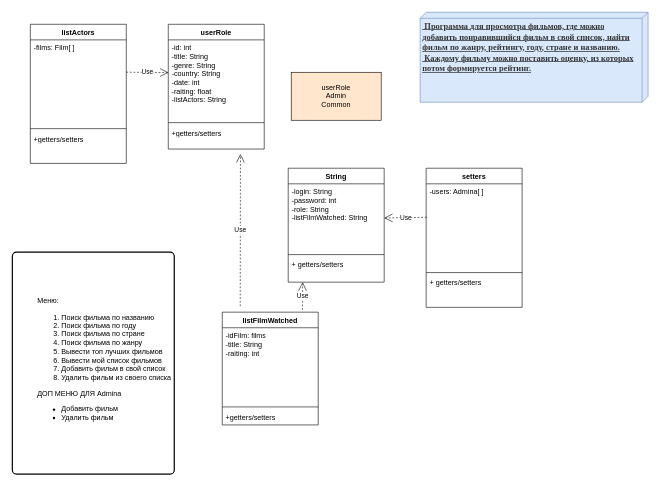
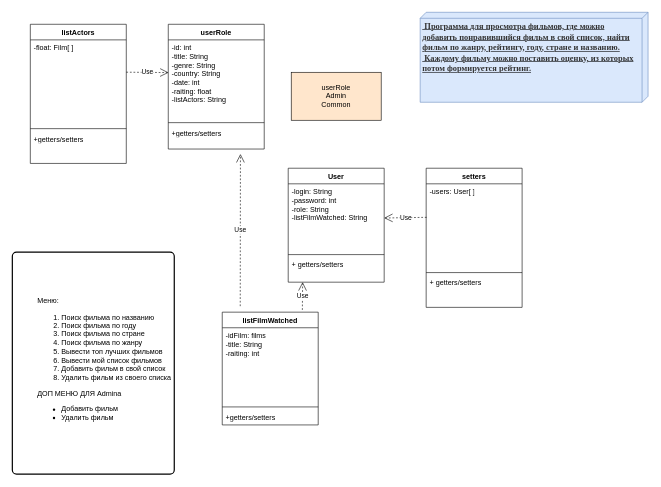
  <mxCell id="0" />
  <mxCell id="1" parent="0" />
- <mxCell id="2" value="String" style="swimlane;fontStyle=1;align=center;verticalAlign=top;childLayout=stackLayout;horizontal=1;startSize=26;horizontalStack=0;resizeParent=1;resizeParentMax=0;resizeLast=0;collapsible=1;marginBottom=0;whiteSpace=wrap;html=1;" parent="1" vertex="1"><mxGeometry x="480" y="280" width="160" height="190" as="geometry" /></mxCell>
+ <mxCell id="2" value="User" style="swimlane;fontStyle=1;align=center;verticalAlign=top;childLayout=stackLayout;horizontal=1;startSize=26;horizontalStack=0;resizeParent=1;resizeParentMax=0;resizeLast=0;collapsible=1;marginBottom=0;whiteSpace=wrap;html=1;" parent="1" vertex="1"><mxGeometry x="480" y="280" width="160" height="190" as="geometry" /></mxCell>
  <mxCell id="3" value="-login: String&lt;br&gt;-password: int&lt;br&gt;-role: String&lt;br&gt;-listFilmWatched: String" style="text;strokeColor=none;fillColor=none;align=left;verticalAlign=top;spacingLeft=4;spacingRight=4;overflow=hidden;rotatable=0;points=[[0,0.5],[1,0.5]];portConstraint=eastwest;whiteSpace=wrap;html=1;" parent="2" vertex="1"><mxGeometry y="26" width="160" height="114" as="geometry" /></mxCell>
  <mxCell id="4" value="" style="line;strokeWidth=1;fillColor=none;align=left;verticalAlign=middle;spacingTop=-1;spacingLeft=3;spacingRight=3;rotatable=0;labelPosition=right;points=[];portConstraint=eastwest;strokeColor=inherit;" parent="2" vertex="1"><mxGeometry y="140" width="160" height="8" as="geometry" /></mxCell>
  <mxCell id="5" value="+ getters/setters" style="text;strokeColor=none;fillColor=none;align=left;verticalAlign=top;spacingLeft=4;spacingRight=4;overflow=hidden;rotatable=0;points=[[0,0.5],[1,0.5]];portConstraint=eastwest;whiteSpace=wrap;html=1;" parent="2" vertex="1"><mxGeometry y="148" width="160" height="42" as="geometry" /></mxCell>
  <mxCell id="6" value="setters" style="swimlane;fontStyle=1;align=center;verticalAlign=top;childLayout=stackLayout;horizontal=1;startSize=26;horizontalStack=0;resizeParent=1;resizeParentMax=0;resizeLast=0;collapsible=1;marginBottom=0;whiteSpace=wrap;html=1;" parent="1" vertex="1"><mxGeometry x="710" y="280" width="160" height="232" as="geometry" /></mxCell>
- <mxCell id="7" value="-users: Admina[ ]" style="text;strokeColor=none;fillColor=none;align=left;verticalAlign=top;spacingLeft=4;spacingRight=4;overflow=hidden;rotatable=0;points=[[0,0.5],[1,0.5]];portConstraint=eastwest;whiteSpace=wrap;html=1;" parent="6" vertex="1"><mxGeometry y="26" width="160" height="144" as="geometry" /></mxCell>
+ <mxCell id="7" value="-users: User[ ]" style="text;strokeColor=none;fillColor=none;align=left;verticalAlign=top;spacingLeft=4;spacingRight=4;overflow=hidden;rotatable=0;points=[[0,0.5],[1,0.5]];portConstraint=eastwest;whiteSpace=wrap;html=1;" parent="6" vertex="1"><mxGeometry y="26" width="160" height="144" as="geometry" /></mxCell>
  <mxCell id="8" value="" style="line;strokeWidth=1;fillColor=none;align=left;verticalAlign=middle;spacingTop=-1;spacingLeft=3;spacingRight=3;rotatable=0;labelPosition=right;points=[];portConstraint=eastwest;strokeColor=inherit;" parent="6" vertex="1"><mxGeometry y="170" width="160" height="8" as="geometry" /></mxCell>
  <mxCell id="9" value="+ getters/setters" style="text;strokeColor=none;fillColor=none;align=left;verticalAlign=top;spacingLeft=4;spacingRight=4;overflow=hidden;rotatable=0;points=[[0,0.5],[1,0.5]];portConstraint=eastwest;whiteSpace=wrap;html=1;" parent="6" vertex="1"><mxGeometry y="178" width="160" height="54" as="geometry" /></mxCell>
  <mxCell id="10" value="userRole" style="swimlane;fontStyle=1;align=center;verticalAlign=top;childLayout=stackLayout;horizontal=1;startSize=26;horizontalStack=0;resizeParent=1;resizeParentMax=0;resizeLast=0;collapsible=1;marginBottom=0;whiteSpace=wrap;html=1;" parent="1" vertex="1"><mxGeometry x="280" y="40" width="160" height="208" as="geometry" /></mxCell>
  <mxCell id="11" value="-id: int&lt;br&gt;-title: String&lt;br&gt;-genre: String&lt;br&gt;-country: String&lt;br&gt;-date: int&lt;br&gt;-raiting: float&lt;br&gt;-listActors: String" style="text;strokeColor=none;fillColor=none;align=left;verticalAlign=top;spacingLeft=4;spacingRight=4;overflow=hidden;rotatable=0;points=[[0,0.5],[1,0.5]];portConstraint=eastwest;whiteSpace=wrap;html=1;" parent="10" vertex="1"><mxGeometry y="26" width="160" height="134" as="geometry" /></mxCell>
  <mxCell id="12" value="" style="line;strokeWidth=1;fillColor=none;align=left;verticalAlign=middle;spacingTop=-1;spacingLeft=3;spacingRight=3;rotatable=0;labelPosition=right;points=[];portConstraint=eastwest;strokeColor=inherit;" parent="10" vertex="1"><mxGeometry y="160" width="160" height="8" as="geometry" /></mxCell>
  <mxCell id="13" value="+getters/setters" style="text;strokeColor=none;fillColor=none;align=left;verticalAlign=top;spacingLeft=4;spacingRight=4;overflow=hidden;rotatable=0;points=[[0,0.5],[1,0.5]];portConstraint=eastwest;whiteSpace=wrap;html=1;" parent="10" vertex="1"><mxGeometry y="168" width="160" height="40" as="geometry" /></mxCell>
  <mxCell id="14" value="&lt;blockquote style=&quot;margin: 0 0 0 40px; border: none; padding: 0px;&quot;&gt;Меню:&lt;/blockquote&gt;&lt;blockquote style=&quot;margin: 0 0 0 40px; border: none; padding: 0px;&quot;&gt;&lt;ol&gt;&lt;li&gt;Поиск фильма по названию&lt;/li&gt;&lt;li&gt;Поиск фильма по году&lt;/li&gt;&lt;li&gt;Поиск фильма по стране&lt;/li&gt;&lt;li&gt;Поиск фильма по жанру&lt;/li&gt;&lt;li&gt;Вывести топ лучших фильмов&lt;/li&gt;&lt;li&gt;Вывести мой список фильмов&lt;/li&gt;&lt;li&gt;Добавить фильм в свой список&lt;/li&gt;&lt;li&gt;Удалить фильм из своего списка&lt;/li&gt;&lt;/ol&gt;ДОП МЕНЮ ДЛЯ Admina&amp;nbsp;&lt;/blockquote&gt;&lt;blockquote style=&quot;margin: 0 0 0 40px; border: none; padding: 0px;&quot;&gt;&lt;ul&gt;&lt;li&gt;Добавить фильм&lt;/li&gt;&lt;li&gt;Удалить фильм&lt;/li&gt;&lt;/ul&gt;&lt;/blockquote&gt;" style="rounded=1;whiteSpace=wrap;html=1;absoluteArcSize=1;arcSize=14;strokeWidth=2;align=left;" parent="1" vertex="1"><mxGeometry x="20" y="420" width="270" height="370" as="geometry" /></mxCell>
  <mxCell id="15" value="listActors" style="swimlane;fontStyle=1;align=center;verticalAlign=top;childLayout=stackLayout;horizontal=1;startSize=26;horizontalStack=0;resizeParent=1;resizeParentMax=0;resizeLast=0;collapsible=1;marginBottom=0;whiteSpace=wrap;html=1;" parent="1" vertex="1"><mxGeometry x="50" y="40" width="160" height="232" as="geometry" /></mxCell>
- <mxCell id="16" value="-films: Film[ ]" style="text;strokeColor=none;fillColor=none;align=left;verticalAlign=top;spacingLeft=4;spacingRight=4;overflow=hidden;rotatable=0;points=[[0,0.5],[1,0.5]];portConstraint=eastwest;whiteSpace=wrap;html=1;" parent="15" vertex="1"><mxGeometry y="26" width="160" height="144" as="geometry" /></mxCell>
+ <mxCell id="16" value="-float: Film[ ]" style="text;strokeColor=none;fillColor=none;align=left;verticalAlign=top;spacingLeft=4;spacingRight=4;overflow=hidden;rotatable=0;points=[[0,0.5],[1,0.5]];portConstraint=eastwest;whiteSpace=wrap;html=1;" parent="15" vertex="1"><mxGeometry y="26" width="160" height="144" as="geometry" /></mxCell>
  <mxCell id="17" value="" style="line;strokeWidth=1;fillColor=none;align=left;verticalAlign=middle;spacingTop=-1;spacingLeft=3;spacingRight=3;rotatable=0;labelPosition=right;points=[];portConstraint=eastwest;strokeColor=inherit;" parent="15" vertex="1"><mxGeometry y="170" width="160" height="8" as="geometry" /></mxCell>
  <mxCell id="18" value="+getters/setters" style="text;strokeColor=none;fillColor=none;align=left;verticalAlign=top;spacingLeft=4;spacingRight=4;overflow=hidden;rotatable=0;points=[[0,0.5],[1,0.5]];portConstraint=eastwest;whiteSpace=wrap;html=1;" parent="15" vertex="1"><mxGeometry y="178" width="160" height="54" as="geometry" /></mxCell>
  <mxCell id="19" value="Use" style="endArrow=open;endSize=12;dashed=1;html=1;rounded=0;exitX=0.005;exitY=0.388;exitDx=0;exitDy=0;exitPerimeter=0;entryX=1;entryY=0.5;entryDx=0;entryDy=0;" parent="1" source="7" target="3" edge="1"><mxGeometry width="160" relative="1" as="geometry"><mxPoint x="400" y="260" as="sourcePoint" /><mxPoint x="560" y="260" as="targetPoint" /></mxGeometry></mxCell>
  <mxCell id="20" value="Use" style="endArrow=open;endSize=12;dashed=1;html=1;rounded=0;exitX=1;exitY=0.374;exitDx=0;exitDy=0;entryX=0.003;entryY=0.407;entryDx=0;entryDy=0;entryPerimeter=0;exitPerimeter=0;" parent="1" source="16" target="11" edge="1"><mxGeometry width="160" relative="1" as="geometry"><mxPoint x="240" y="140" as="sourcePoint" /><mxPoint x="500" y="252" as="targetPoint" /></mxGeometry></mxCell>
  <mxCell id="21" value="userRole&lt;br&gt;Admin&lt;br&gt;Common" style="html=1;whiteSpace=wrap;fillColor=#ffe6cc;" parent="1" vertex="1"><mxGeometry x="485" y="120" width="150" height="80" as="geometry" /></mxCell>
  <mxCell id="22" value="listFilmWatched" style="swimlane;fontStyle=1;align=center;verticalAlign=top;childLayout=stackLayout;horizontal=1;startSize=26;horizontalStack=0;resizeParent=1;resizeParentMax=0;resizeLast=0;collapsible=1;marginBottom=0;whiteSpace=wrap;html=1;" parent="1" vertex="1"><mxGeometry x="370" y="520" width="160" height="188" as="geometry" /></mxCell>
  <mxCell id="23" value="-idFilm: films&lt;br&gt;-title: String&lt;br&gt;-raiting: int" style="text;strokeColor=none;fillColor=none;align=left;verticalAlign=top;spacingLeft=4;spacingRight=4;overflow=hidden;rotatable=0;points=[[0,0.5],[1,0.5]];portConstraint=eastwest;whiteSpace=wrap;html=1;" parent="22" vertex="1"><mxGeometry y="26" width="160" height="128" as="geometry" /></mxCell>
  <mxCell id="24" value="" style="line;strokeWidth=1;fillColor=none;align=left;verticalAlign=middle;spacingTop=-1;spacingLeft=3;spacingRight=3;rotatable=0;labelPosition=right;points=[];portConstraint=eastwest;strokeColor=inherit;" parent="22" vertex="1"><mxGeometry y="154" width="160" height="8" as="geometry" /></mxCell>
  <mxCell id="25" value="+getters/setters" style="text;strokeColor=none;fillColor=none;align=left;verticalAlign=top;spacingLeft=4;spacingRight=4;overflow=hidden;rotatable=0;points=[[0,0.5],[1,0.5]];portConstraint=eastwest;whiteSpace=wrap;html=1;" parent="22" vertex="1"><mxGeometry y="162" width="160" height="26" as="geometry" /></mxCell>
  <mxCell id="26" value="Use" style="endArrow=open;endSize=12;dashed=1;html=1;rounded=0;entryX=0.752;entryY=1.208;entryDx=0;entryDy=0;entryPerimeter=0;" parent="1" target="13" edge="1"><mxGeometry width="160" relative="1" as="geometry"><mxPoint x="400" y="510" as="sourcePoint" /><mxPoint x="520" y="370" as="targetPoint" /></mxGeometry></mxCell>
  <mxCell id="27" value="Use" style="endArrow=open;endSize=12;dashed=1;html=1;rounded=0;exitX=0.835;exitY=-0.02;exitDx=0;exitDy=0;exitPerimeter=0;" parent="1" source="22" edge="1"><mxGeometry width="160" relative="1" as="geometry"><mxPoint x="360" y="370" as="sourcePoint" /><mxPoint x="504" y="470" as="targetPoint" /></mxGeometry></mxCell>
  <mxCell id="28" value="&lt;b style=&quot;font-size: 14px;&quot;&gt;&lt;font color=&quot;#333333&quot; face=&quot;Verdana&quot;&gt;&amp;nbsp;Программа для просмотра фильмов, где можно добавить понравившийся фильм в свой список, найти фильм по жанру, рейтингу, году, стране и названию. &lt;br&gt;&amp;nbsp;Каждому фильму можно поставить оценку, из которых потом формируется рейтинг.&lt;/font&gt;&lt;/b&gt;" style="verticalAlign=top;align=left;spacingTop=8;spacingLeft=2;spacingRight=12;shape=cube;size=10;direction=south;fontStyle=4;html=1;whiteSpace=wrap;fillColor=#dae8fc;strokeColor=#6c8ebf;" parent="1" vertex="1"><mxGeometry x="700" y="20" width="380" height="150" as="geometry" /></mxCell>
